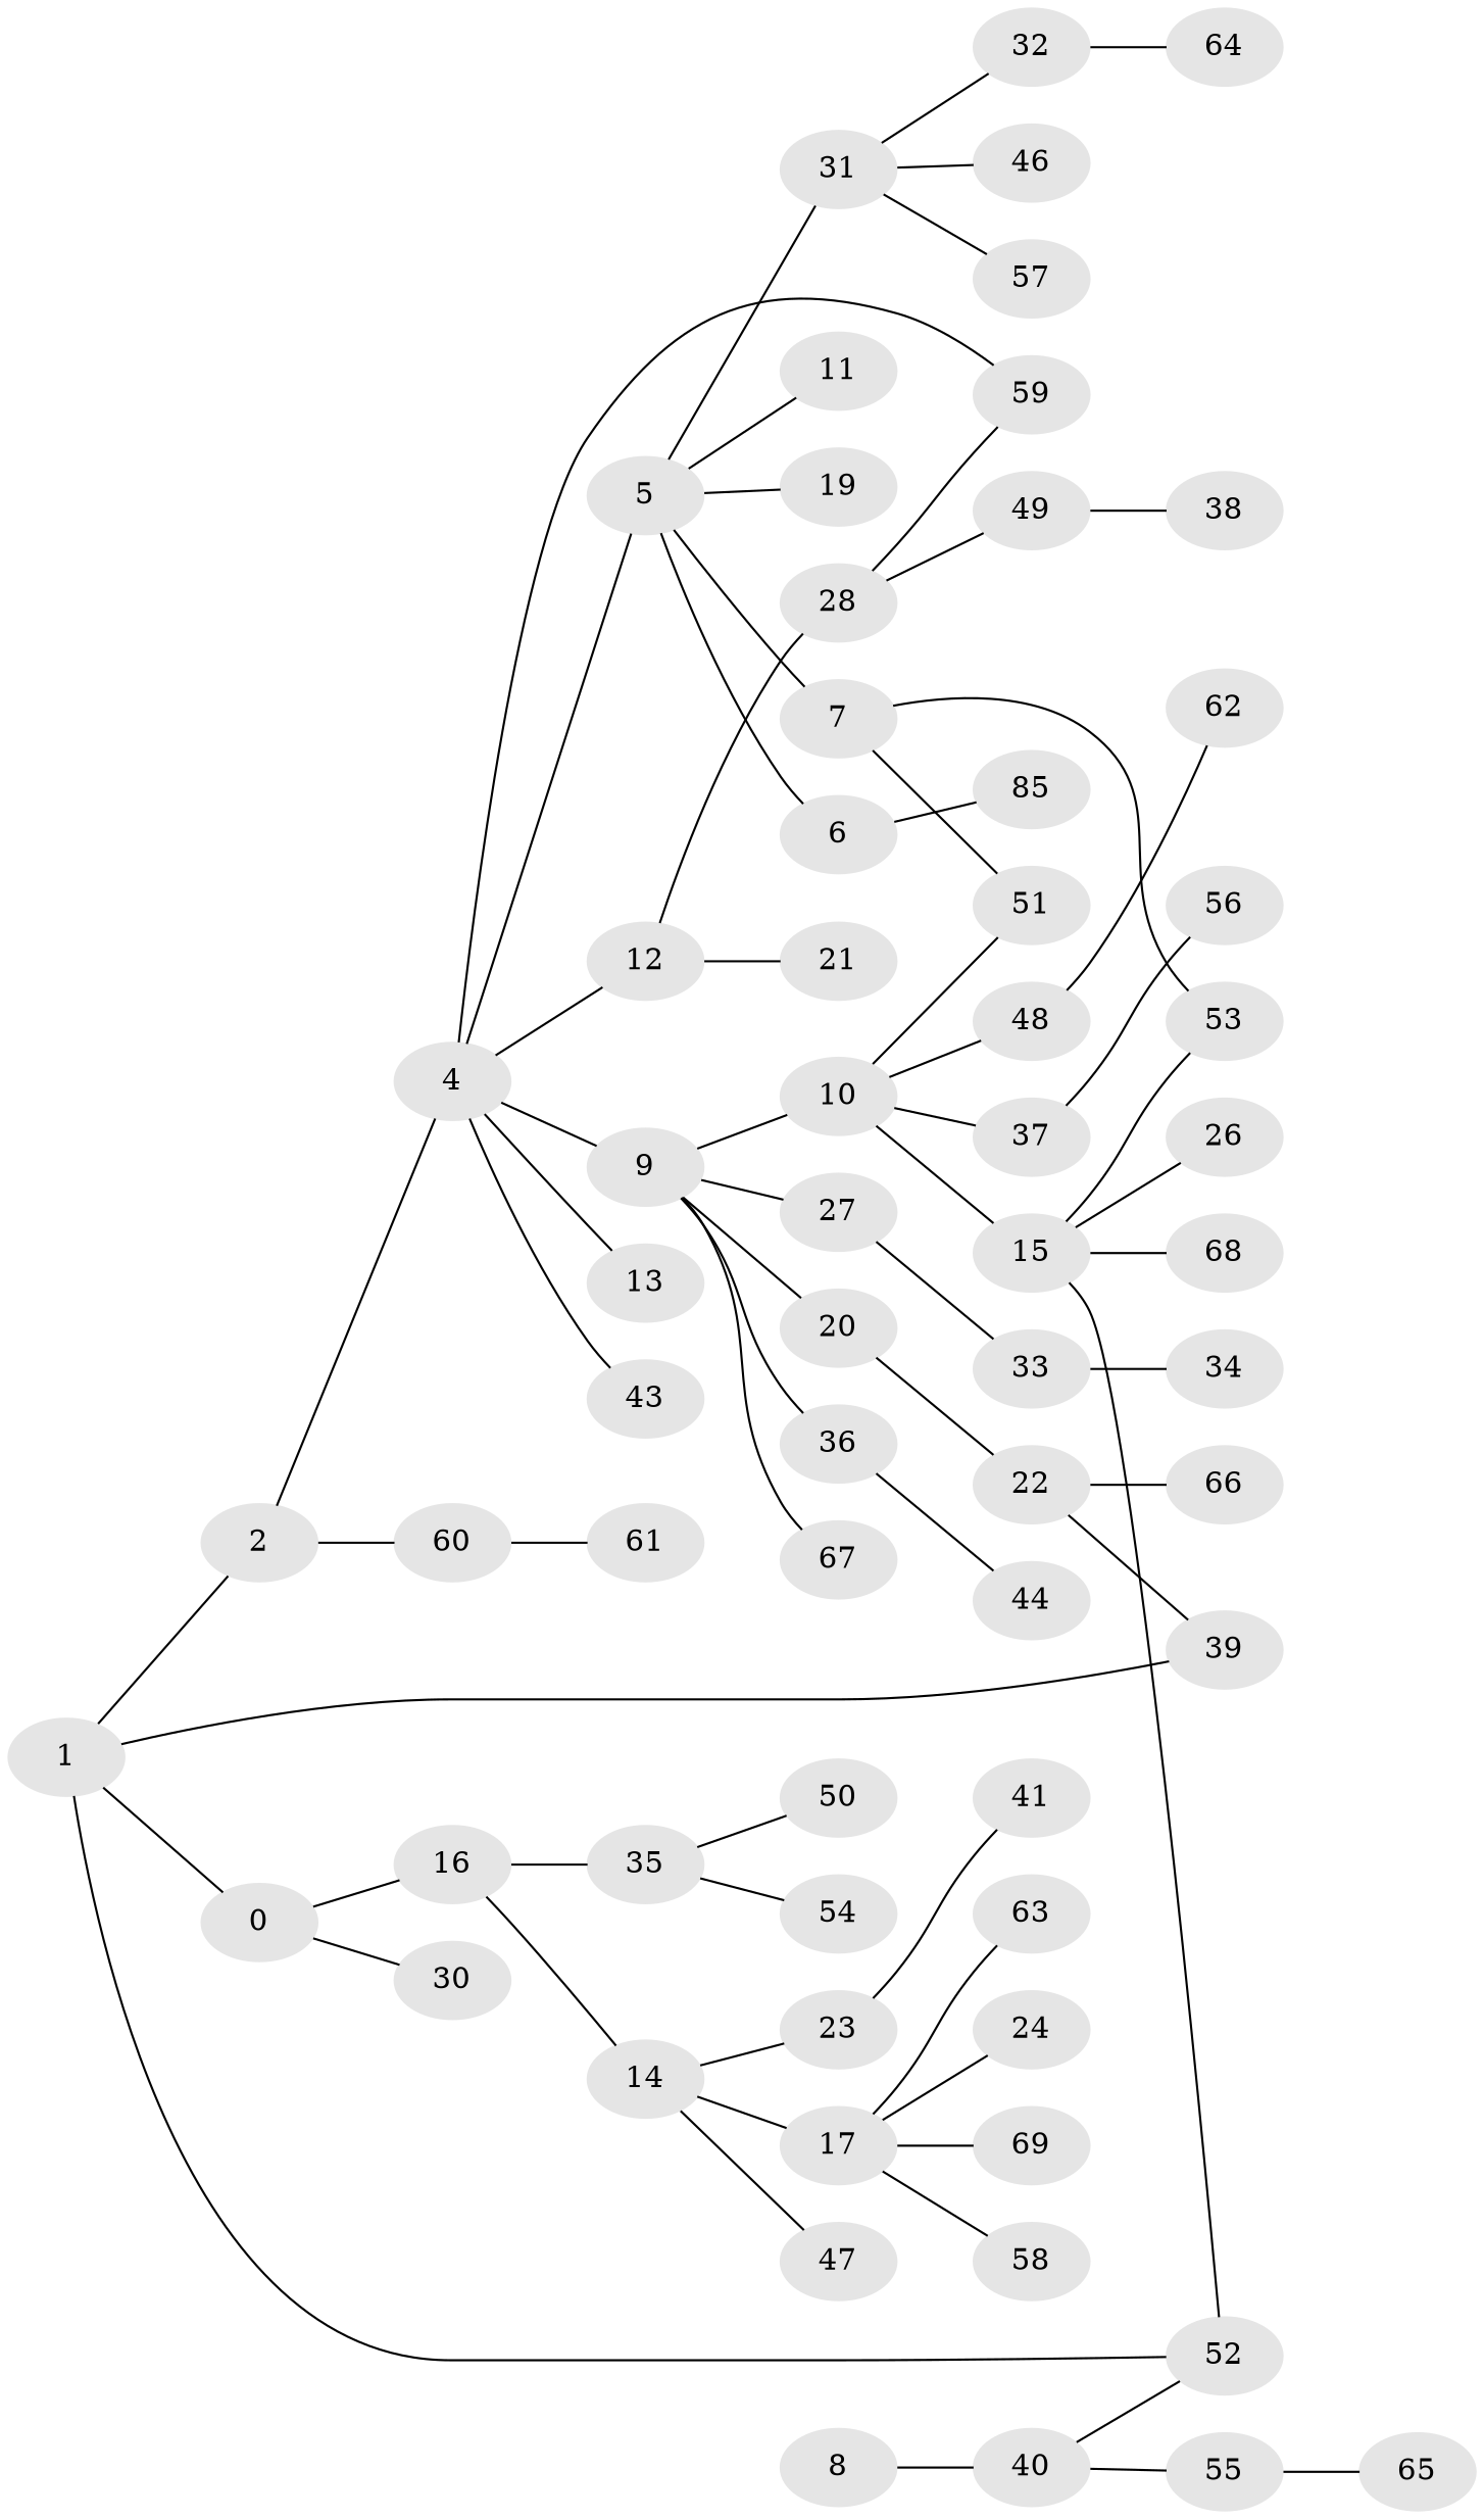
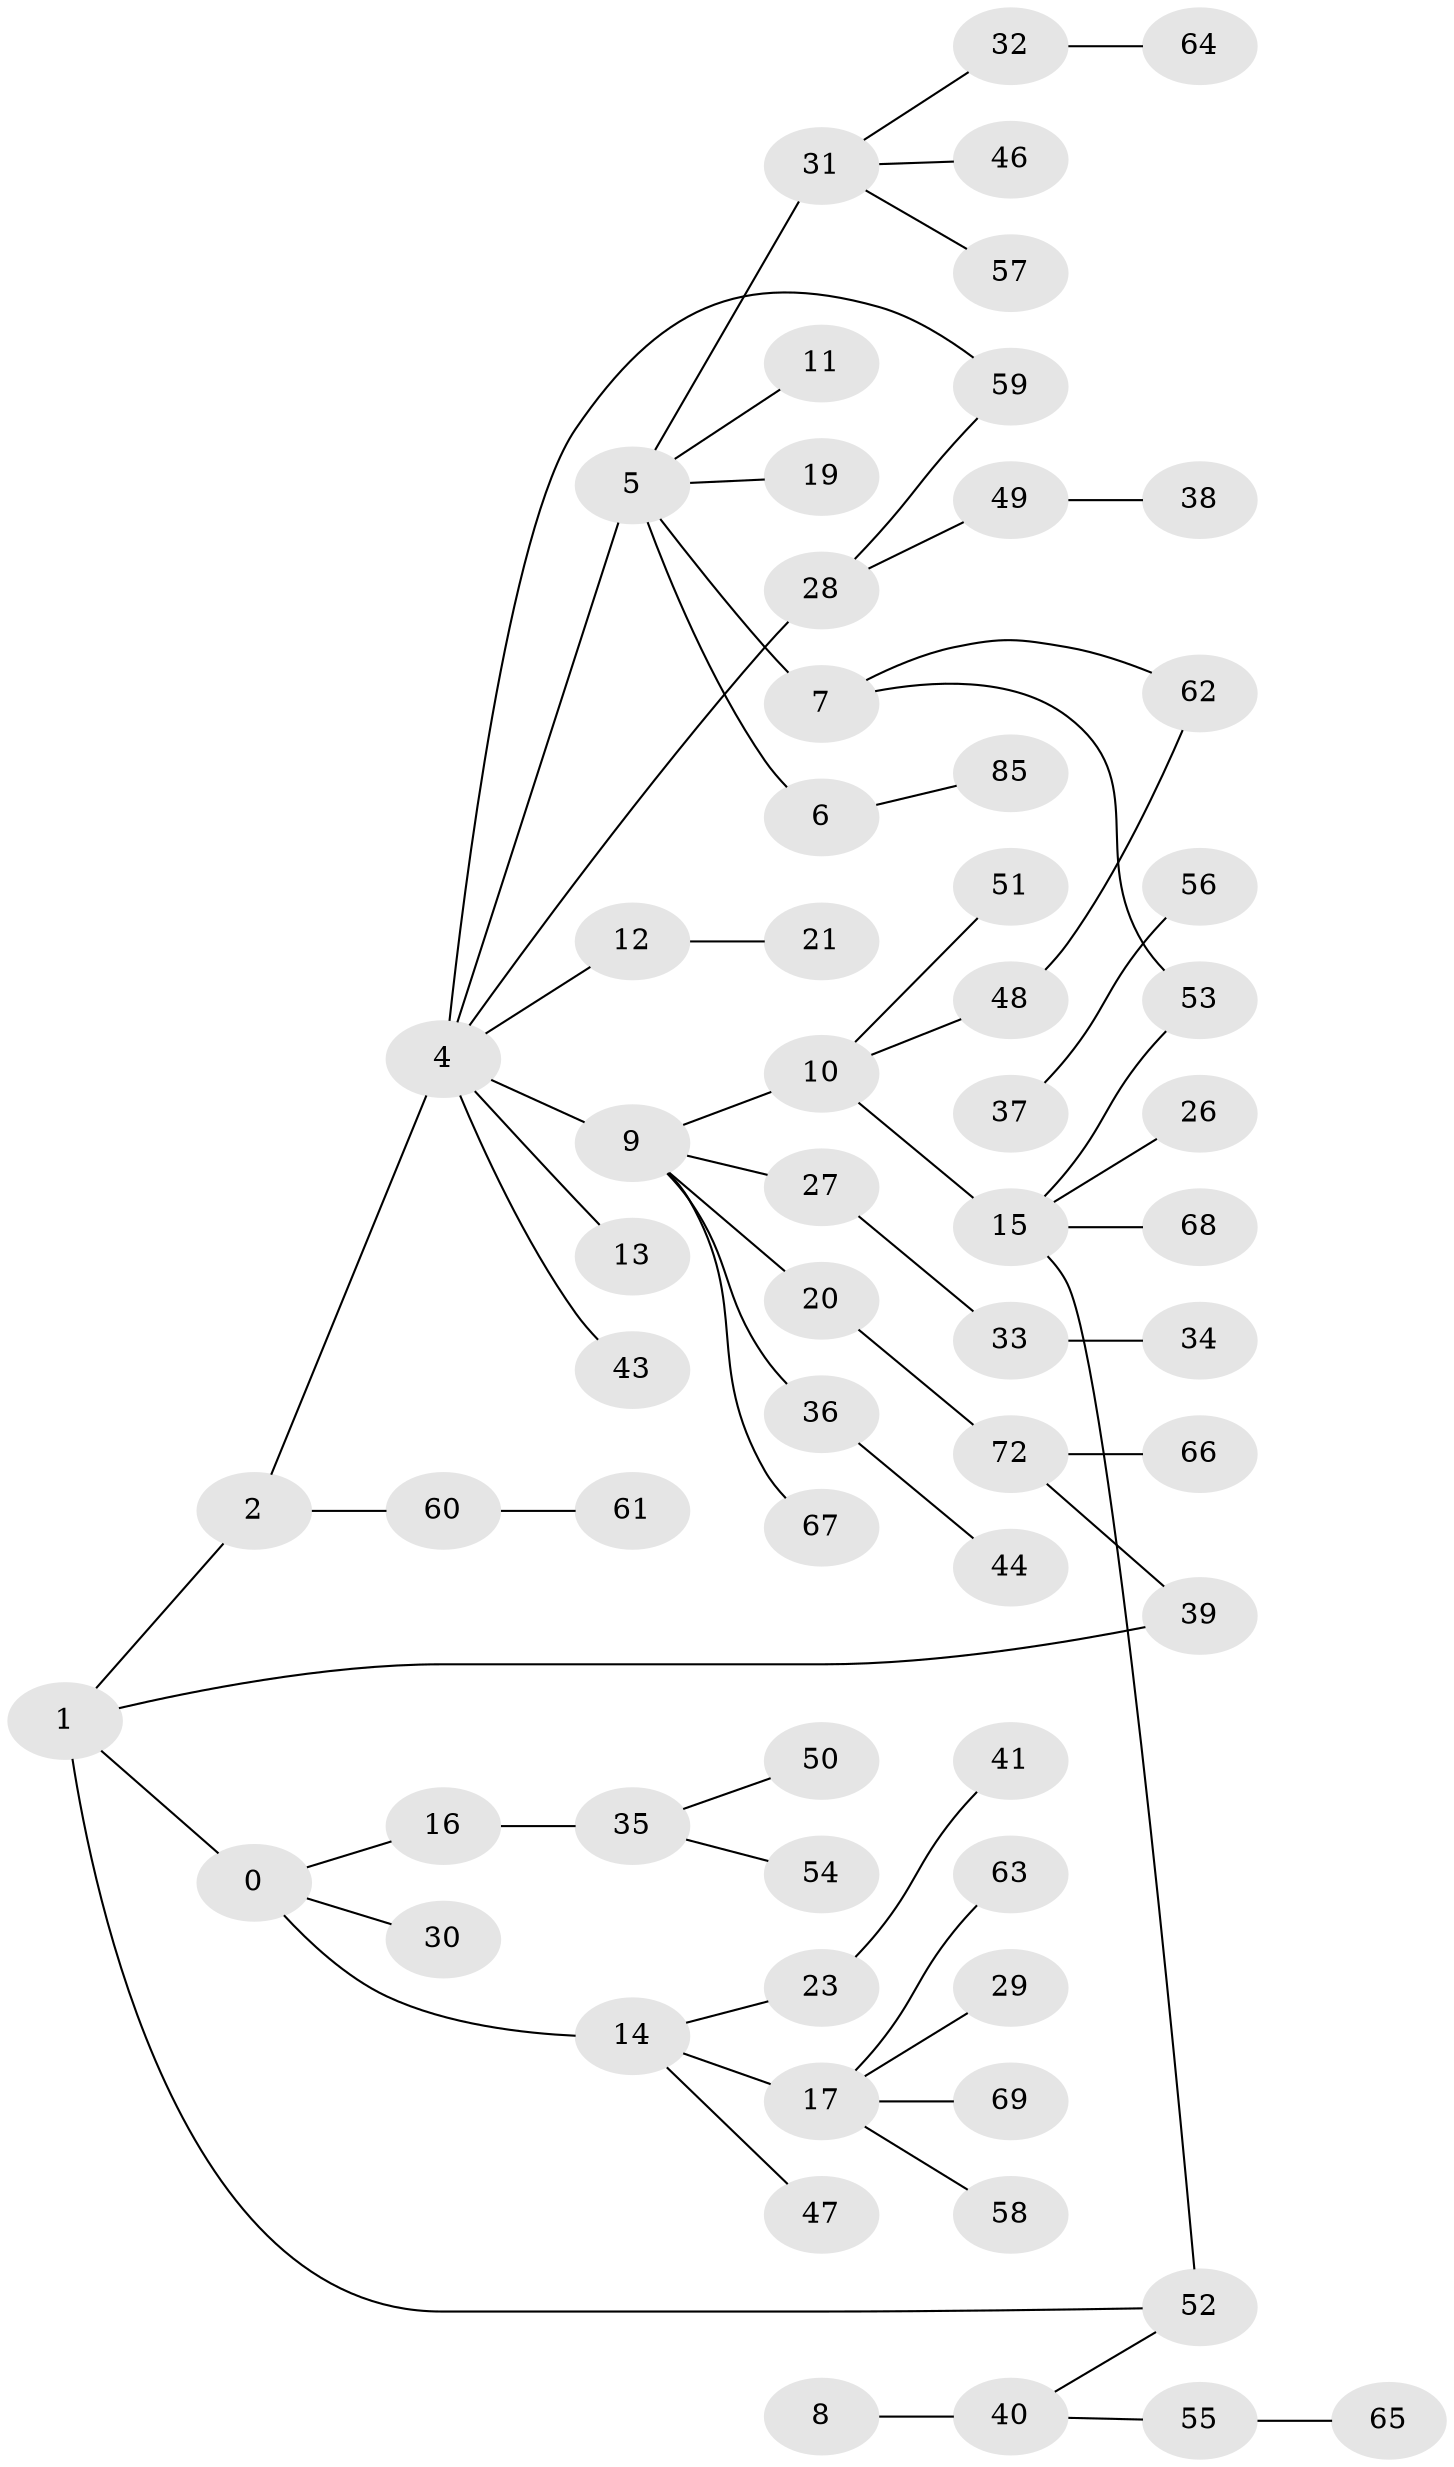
  graph {
    rankdir=LR
    node [color=gray90 style=filled]
    1
    2
    n3 [label=0]
    39
    52
    4
    60
    14
    16
    30
    5
    9
    12
    13
    43
    59
    61
    17
    23
    47
    35
    6
    7
    11
    19
    31
    10
    20
    27
    36
    67
    21
    28
    n34 [label=85]
    51
    53
    57
    32
    46
    8
    40
    55
    15
    37
    48
-   22
+   22 [label=72]
    33
    44
    n49 [label=68]
    26
    56
    62
    49
-   24
+   24 [label=29]
    n55 [label=69]
    58
    63
    41
    50
    54
    66
    34
    38
    64
    65
    1 -- 2
    1 -- n3
    1 -- 39
    1 -- 52
    2 -- 4
    2 -- 60
-   16 -- 14
+   n3 -- 14
    n3 -- 16
    n3 -- 30
    4 -- 5
    4 -- 9
    4 -- 12
    4 -- 13
    4 -- 43
    4 -- 59
    60 -- 61
    14 -- 17
    14 -- 23
    14 -- 47
    16 -- 35
    5 -- 6
    5 -- 7
    5 -- 11
    5 -- 19
    5 -- 31
    9 -- 10
    9 -- 20
    9 -- 27
    9 -- 36
    9 -- 67
    12 -- 21
-   12 -- 28
+   4 -- 28
    17 -- 24
    17 -- n55
    17 -- 58
    17 -- 63
    23 -- 41
    35 -- 50
    35 -- 54
    6 -- n34
-   7 -- 51
+   7 -- 62
    7 -- 53
    31 -- 57
    31 -- 32
    31 -- 46
    10 -- 51
    10 -- 15
-   10 -- 37
    10 -- 48
    20 -- 22
    27 -- 33
    36 -- 44
    28 -- 59
    28 -- 49
    32 -- 64
    8 -- 40
    40 -- 52
    40 -- 55
    55 -- 65
    15 -- 52
    15 -- 53
    15 -- n49
    15 -- 26
    37 -- 56
    48 -- 62
    22 -- 39
    22 -- 66
    33 -- 34
    49 -- 38
  }
